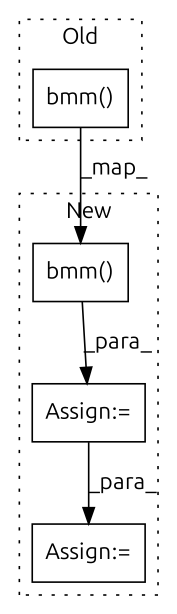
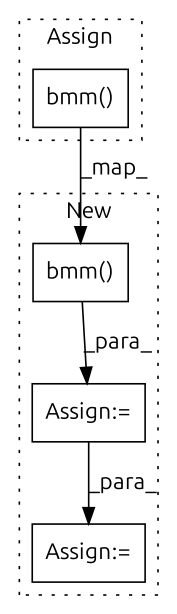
  digraph {
    fontname=Ubuntu
    node [a=75 l="10,1" shape=box fontname=Ubuntu]
    edge [fontname=Ubuntu]
    n1 [label="bmm()" s="3917,3933"]
    n2 [a=68 l=3 label="Assign:=" s=3973]
    n3 [a=68 l=3 label="Assign:=" s=3914]
    n4 [label="bmm()" s="3700,3716"]
    subgraph cluster_1 {
      label=New
      style=dotted
      n1
      n2
      n3
    }
    subgraph cluster_2 {
-     label=Old
+     label=Assign
      style=dotted
      n4
    }
    n1 -> n3 [label=_para_]
    n3 -> n2 [label=_para_]
    n4 -> n1 [label=_map_]
  }
